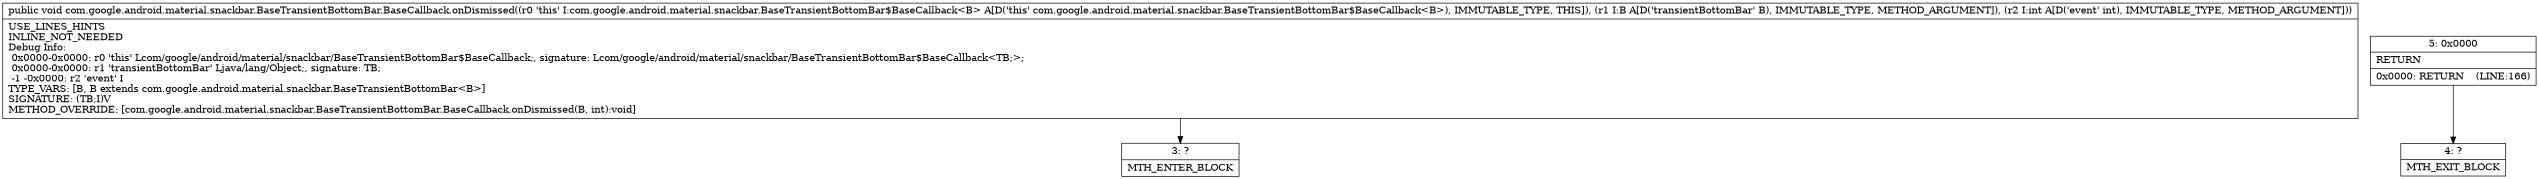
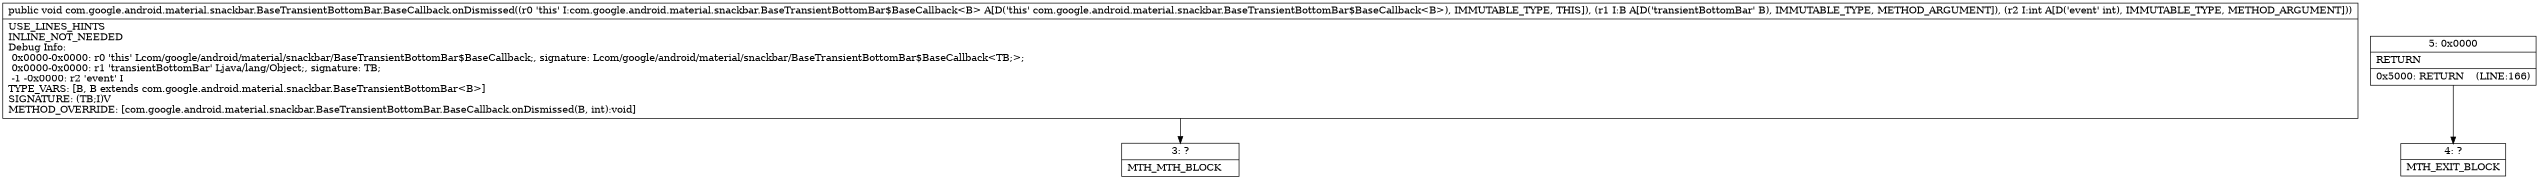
  digraph {
    node [shape=record]
-   n1 [label="{3\:\ ?|MTH_ENTER_BLOCK\l}"]
-   n2 [label="{5\:\ 0x0000|RETURN\l|0x0000: RETURN    (LINE:166)\l}"]
+   n1 [label="{3\:\ ?|MTH_MTH_BLOCK\l}"]
+   n2 [label="{5\:\ 0x0000|RETURN\l|0x5000: RETURN    (LINE:166)\l}"]
    n3 [label="{4\:\ ?|MTH_EXIT_BLOCK\l}"]
    n4 [label="{public void com.google.android.material.snackbar.BaseTransientBottomBar.BaseCallback.onDismissed((r0 'this' I:com.google.android.material.snackbar.BaseTransientBottomBar$BaseCallback\<B\> A[D('this' com.google.android.material.snackbar.BaseTransientBottomBar$BaseCallback\<B\>), IMMUTABLE_TYPE, THIS]), (r1 I:B A[D('transientBottomBar' B), IMMUTABLE_TYPE, METHOD_ARGUMENT]), (r2 I:int A[D('event' int), IMMUTABLE_TYPE, METHOD_ARGUMENT]))  | USE_LINES_HINTS\lINLINE_NOT_NEEDED\lDebug Info:\l  0x0000\-0x0000: r0 'this' Lcom\/google\/android\/material\/snackbar\/BaseTransientBottomBar$BaseCallback;, signature: Lcom\/google\/android\/material\/snackbar\/BaseTransientBottomBar$BaseCallback\<TB;\>;\l  0x0000\-0x0000: r1 'transientBottomBar' Ljava\/lang\/Object;, signature: TB;\l  \-1 \-0x0000: r2 'event' I\lTYPE_VARS: [B, B extends com.google.android.material.snackbar.BaseTransientBottomBar\<B\>]\lSIGNATURE: (TB;I)V\lMETHOD_OVERRIDE: [com.google.android.material.snackbar.BaseTransientBottomBar.BaseCallback.onDismissed(B, int):void]\l}"]
    n2 -> n3
    n4 -> n1
  }
